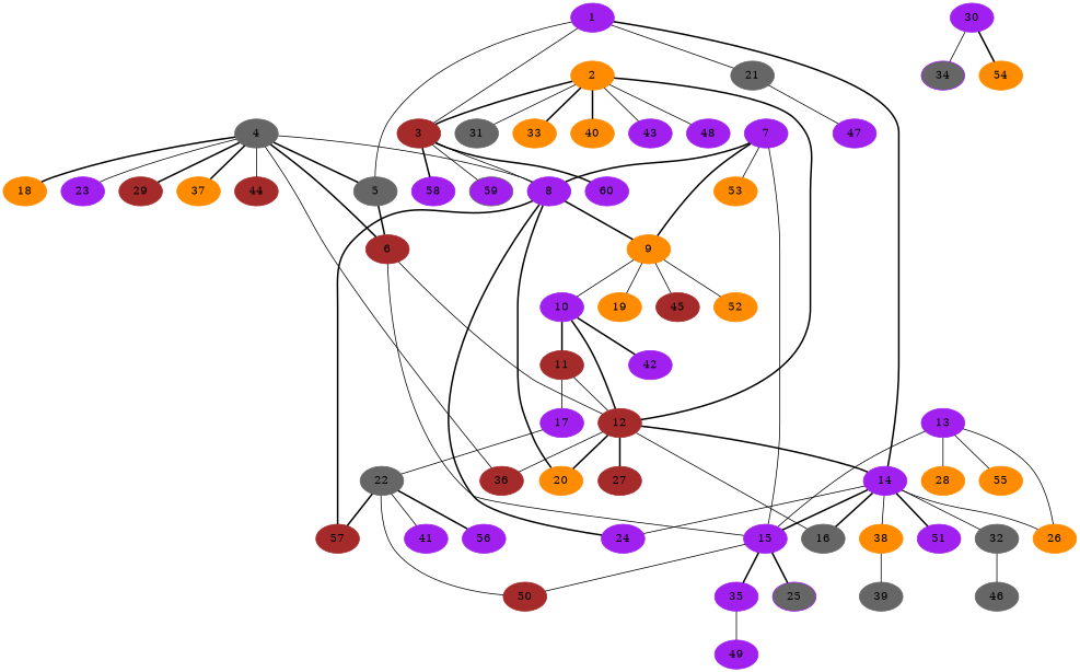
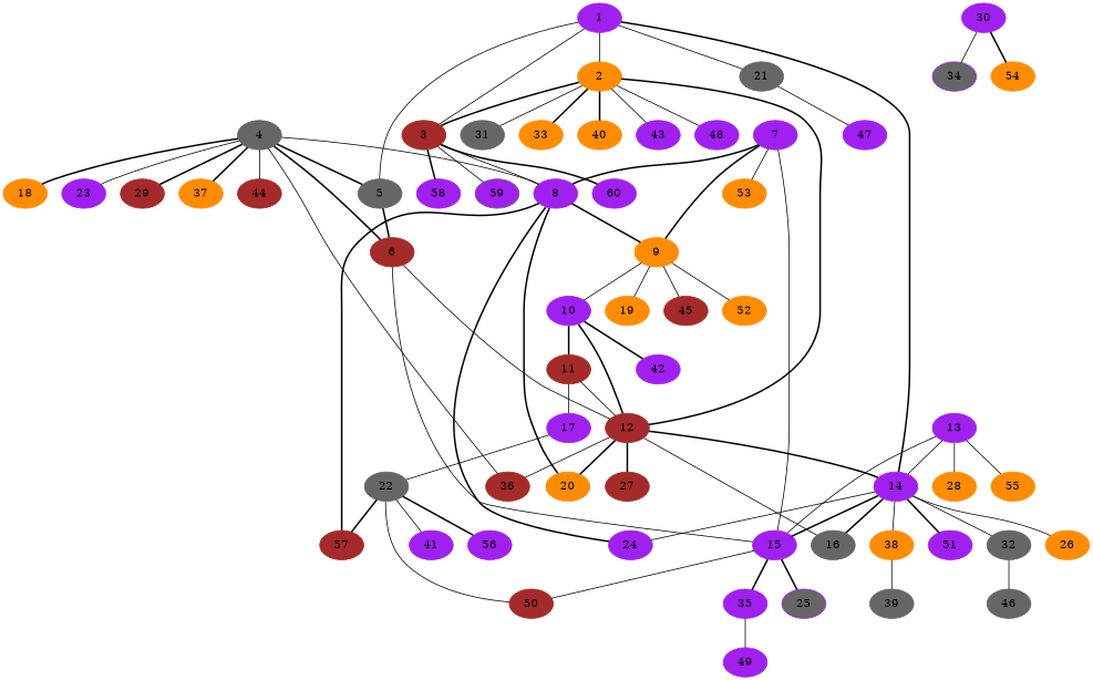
  graph {
    node [color=purple style=filled]
    edge [style=solid]
    2 [color=darkorange]
    1
    3 [color=brown]
    5 [color=gray40]
    14
    21 [color=gray40]
    12 [color=brown]
    31 [color=gray40]
    33 [color=darkorange]
    40 [color=darkorange]
    43
    48
    8
    58
    59 [color=gray40 fillcolor=purple]
    60
    6 [color=brown]
    15
    24
    16 [color=gray40]
    26 [color=darkorange]
    32 [color=gray40]
    38 [color=darkorange]
    51
    47
    36 [color=brown]
    20 [color=darkorange]
    27 [color=brown]
    9 [color=darkorange]
    57 [color=brown]
    4 [color=gray40]
    18 [color=darkorange]
    23
    29 [color=brown]
    37 [color=darkorange]
    44 [color=brown]
    25 [fillcolor=gray40]
    35
    50 [color=brown]
    7
    53 [color=darkorange]
    10
    19 [color=darkorange]
    45 [color=brown]
    52 [color=darkorange]
    11 [color=brown]
    42
    17
    22 [color=gray40]
    13
    28 [color=darkorange]
    55 [color=darkorange]
    46 [color=gray40]
    39 [color=gray40]
    49
    41
    56
    34 [fillcolor=gray40]
    30
    54 [color=darkorange]
    2 -- 3 [style=bold]
    2 -- 12 [style=bold]
    2 -- 31
    2 -- 33 [style=bold]
    2 -- 40 [style=bold]
    2 -- 43
    2 -- 48
+   1 -- 2
    1 -- 3
    1 -- 5
    1 -- 14 [style=bold]
    1 -- 21
    3 -- 8
    3 -- 58 [style=bold]
    3 -- 59
    3 -- 60 [style=bold]
    5 -- 6 [style=bold]
    14 -- 15 [style=bold]
    14 -- 24
    14 -- 16 [style=bold]
    14 -- 26
    14 -- 32
    14 -- 38
    14 -- 51 [style=bold]
    21 -- 47
    12 -- 14 [style=bold]
    12 -- 16
    12 -- 36
    12 -- 20 [style=bold]
    12 -- 27 [style=bold]
    8 -- 24 [style=bold]
    8 -- 20 [style=bold]
    8 -- 9 [style=bold]
    8 -- 57 [style=bold]
    6 -- 12
    6 -- 15
    15 -- 25 [style=bold]
    15 -- 35 [style=bold]
    15 -- 50
    32 -- 46
    38 -- 39
    9 -- 10
    9 -- 19
    9 -- 45
    9 -- 52
    4 -- 5 [style=bold]
    4 -- 8
    4 -- 6 [style=bold]
    4 -- 36
    4 -- 18 [style=bold]
    4 -- 23
    4 -- 29 [style=bold]
    4 -- 37 [style=bold]
    4 -- 44
    35 -- 49
    7 -- 8 [style=bold]
    7 -- 15
    7 -- 9 [style=bold]
    7 -- 53
    10 -- 12 [style=bold]
    10 -- 11 [style=bold]
    10 -- 42 [style=bold]
    11 -- 12
    11 -- 17
    17 -- 22
    22 -- 57 [style=bold]
    22 -- 50
    22 -- 41
    22 -- 56 [style=bold]
-   13 -- 26
+   13 -- 14
    13 -- 15
    13 -- 28
    13 -- 55
    30 -- 34
    30 -- 54 [style=bold]
  }
